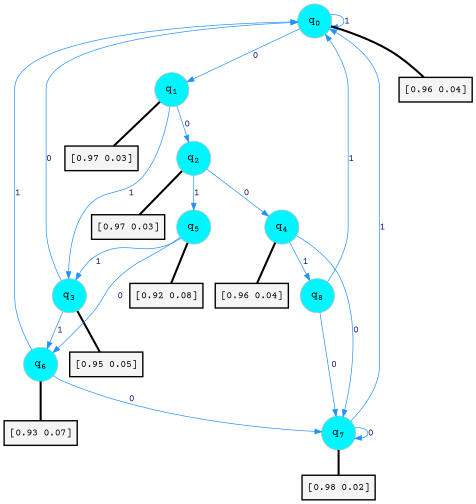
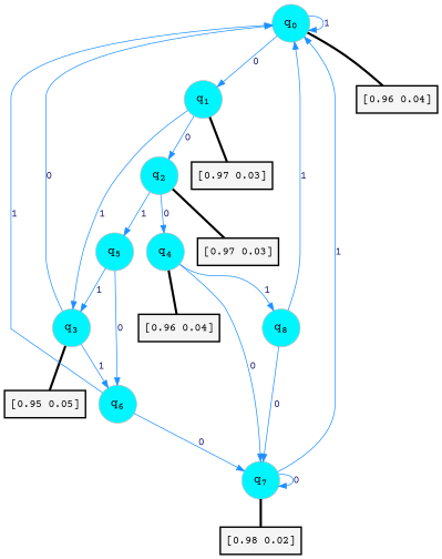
  digraph {
    fontname="Courier Prime"
    rankdir=TD
    node [color=gray fillcolor=turquoise1 fontcolor=black fontname="Courier Prime" fontsize=16 fontweight=bold shape=circle style=filled]
    edge [arrowsize=1 color=dodgerblue1 fontcolor=midnightblue fontname="Courier Prime" fontweight=bold penwidth=1 style=solid weight=20]
    n1 [label=<q<SUB>0</SUB>>]
    n2 [label=<q<SUB>1</SUB>>]
    n3 [color=black fillcolor=whitesmoke fontsize=14 label="[0.96 0.04]" penwidth=2 shape=box]
    n4 [label=<q<SUB>2</SUB>>]
    n5 [label=<q<SUB>3</SUB>>]
    n6 [color=black fillcolor=whitesmoke fontsize=14 label="[0.97 0.03]" penwidth=2 shape=box]
    n7 [label=<q<SUB>4</SUB>>]
    n8 [label=<q<SUB>5</SUB>>]
    n9 [color=black fillcolor=whitesmoke fontsize=14 label="[0.97 0.03]" penwidth=2 shape=box]
    n10 [label=<q<SUB>6</SUB>>]
    n11 [color=black fillcolor=whitesmoke fontsize=14 label="[0.95 0.05]" penwidth=2 shape=box]
    n12 [label=<q<SUB>7</SUB>>]
    n13 [label=<q<SUB>8</SUB>>]
    n14 [color=black fillcolor=whitesmoke fontsize=14 label="[0.96 0.04]" penwidth=2 shape=box]
-   n15 [color=black fillcolor=whitesmoke fontsize=14 label="[0.92 0.08]" penwidth=2 shape=box]
-   n16 [color=black fillcolor=whitesmoke fontsize=14 label="[0.93 0.07]" penwidth=2 shape=box]
    n17 [color=black fillcolor=whitesmoke fontsize=14 label="[0.98 0.02]" penwidth=2 shape=box]
    n1 -> n1 [label=1]
    n1 -> n2 [label=0]
    n1 -> n3 [arrowhead=none color=black penwidth=3]
    n2 -> n4 [label=0]
    n2 -> n5 [label=1]
    n2 -> n6 [arrowhead=none color=black penwidth=3]
    n4 -> n7 [label=0]
    n4 -> n8 [label=1]
    n4 -> n9 [arrowhead=none color=black penwidth=3]
    n5 -> n1 [label=0]
    n5 -> n10 [label=1]
    n5 -> n11 [arrowhead=none color=black penwidth=3]
    n7 -> n12 [label=0]
    n7 -> n13 [label=1]
    n7 -> n14 [arrowhead=none color=black penwidth=3]
    n8 -> n5 [label=1]
    n8 -> n10 [label=0]
-   n8 -> n15 [arrowhead=none color=black penwidth=3]
    n10 -> n1 [label=1]
    n10 -> n12 [label=0]
-   n10 -> n16 [arrowhead=none color=black penwidth=3]
    n12 -> n1 [label=1]
    n12 -> n12 [label=0]
    n12 -> n17 [arrowhead=none color=black penwidth=3]
    n13 -> n1 [label=1]
    n13 -> n12 [label=0]
  }
